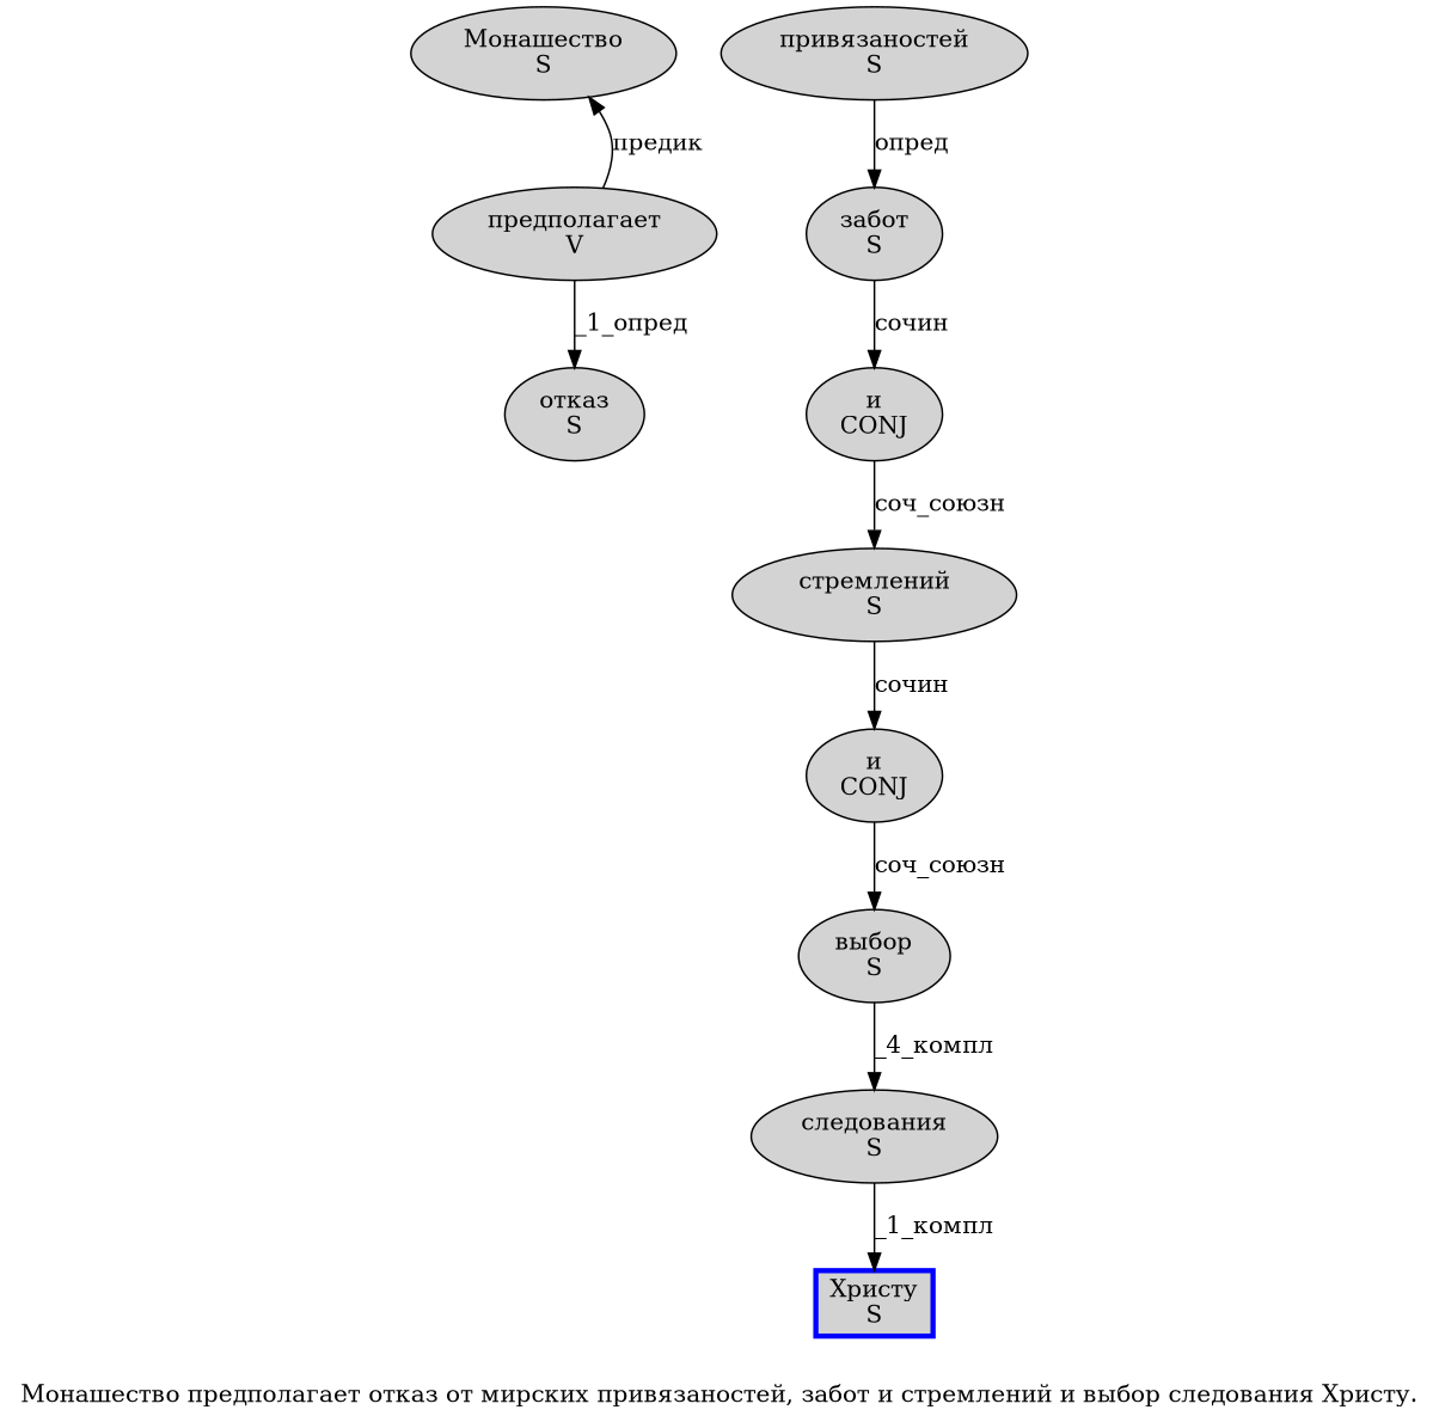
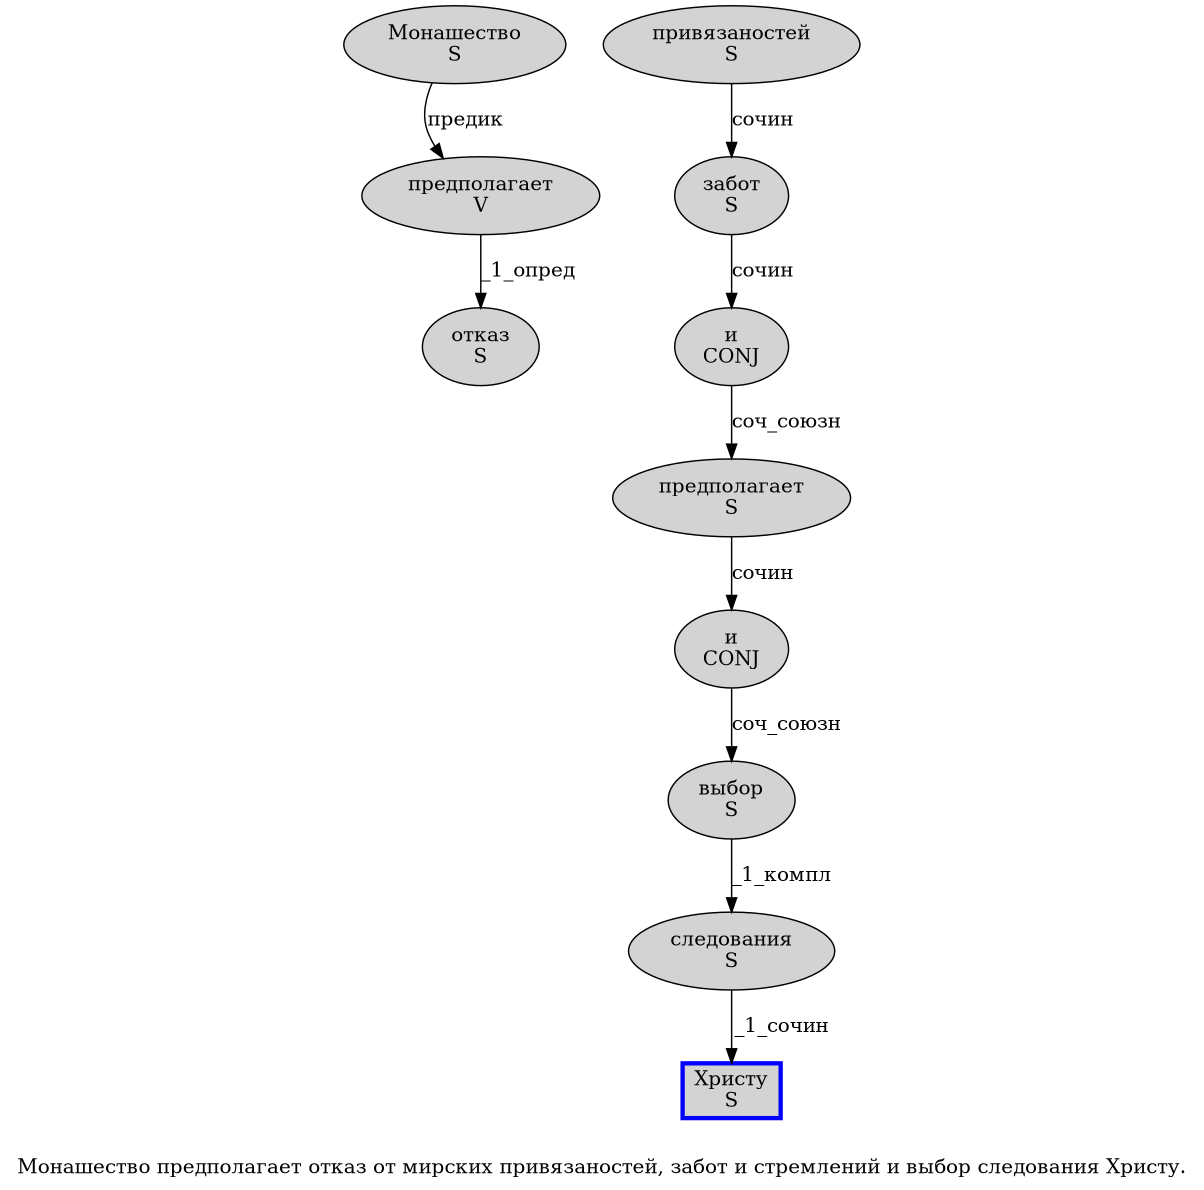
  digraph {
    label="Монашество предполагает отказ от мирских привязаностей, забот и стремлений и выбор следования Христу."
    node [fillcolor=lightgray penwidth=1 shape=ellipse style=filled]
    n1 [label="Монашество\nS"]
    n2 [label="предполагает\nV"]
    n3 [label="отказ\nS"]
    n4 [label="привязаностей\nS"]
    n5 [label="забот\nS"]
    n6 [label="и\nCONJ"]
-   n7 [label="стремлений\nS"]
+   n7 [label="предполагает\nS"]
    n8 [label="и\nCONJ"]
    n9 [label="выбор\nS"]
    n10 [label="следования\nS"]
    n11 [color=blue label="Христу\nS" penwidth=3 shape=box]
-   n2 -> n1 [label="предик"]
+   n1 -> n2 [label="предик"]
    n2 -> n3 [label="_1_опред"]
-   n4 -> n5 [label="опред"]
+   n4 -> n5 [label="сочин"]
    n5 -> n6 [label="сочин"]
    n6 -> n7 [label="соч_союзн"]
    n7 -> n8 [label="сочин"]
    n8 -> n9 [label="соч_союзн"]
-   n9 -> n10 [label="_4_компл"]
-   n10 -> n11 [label="_1_компл"]
+   n9 -> n10 [label="_1_компл"]
+   n10 -> n11 [label="_1_сочин"]
  }
